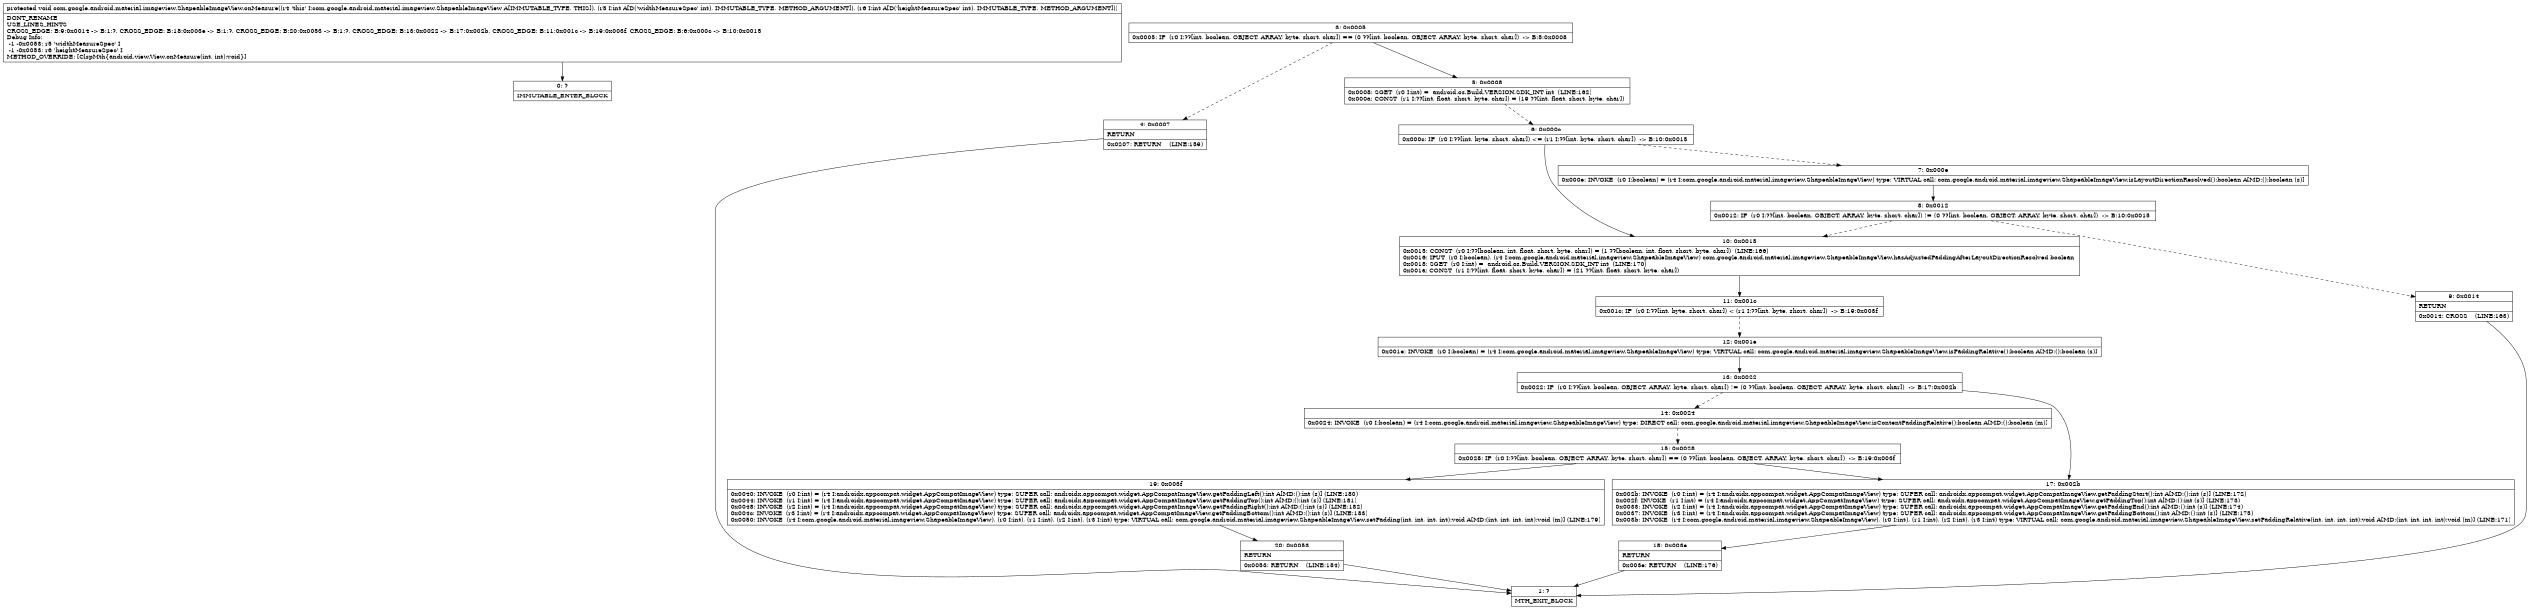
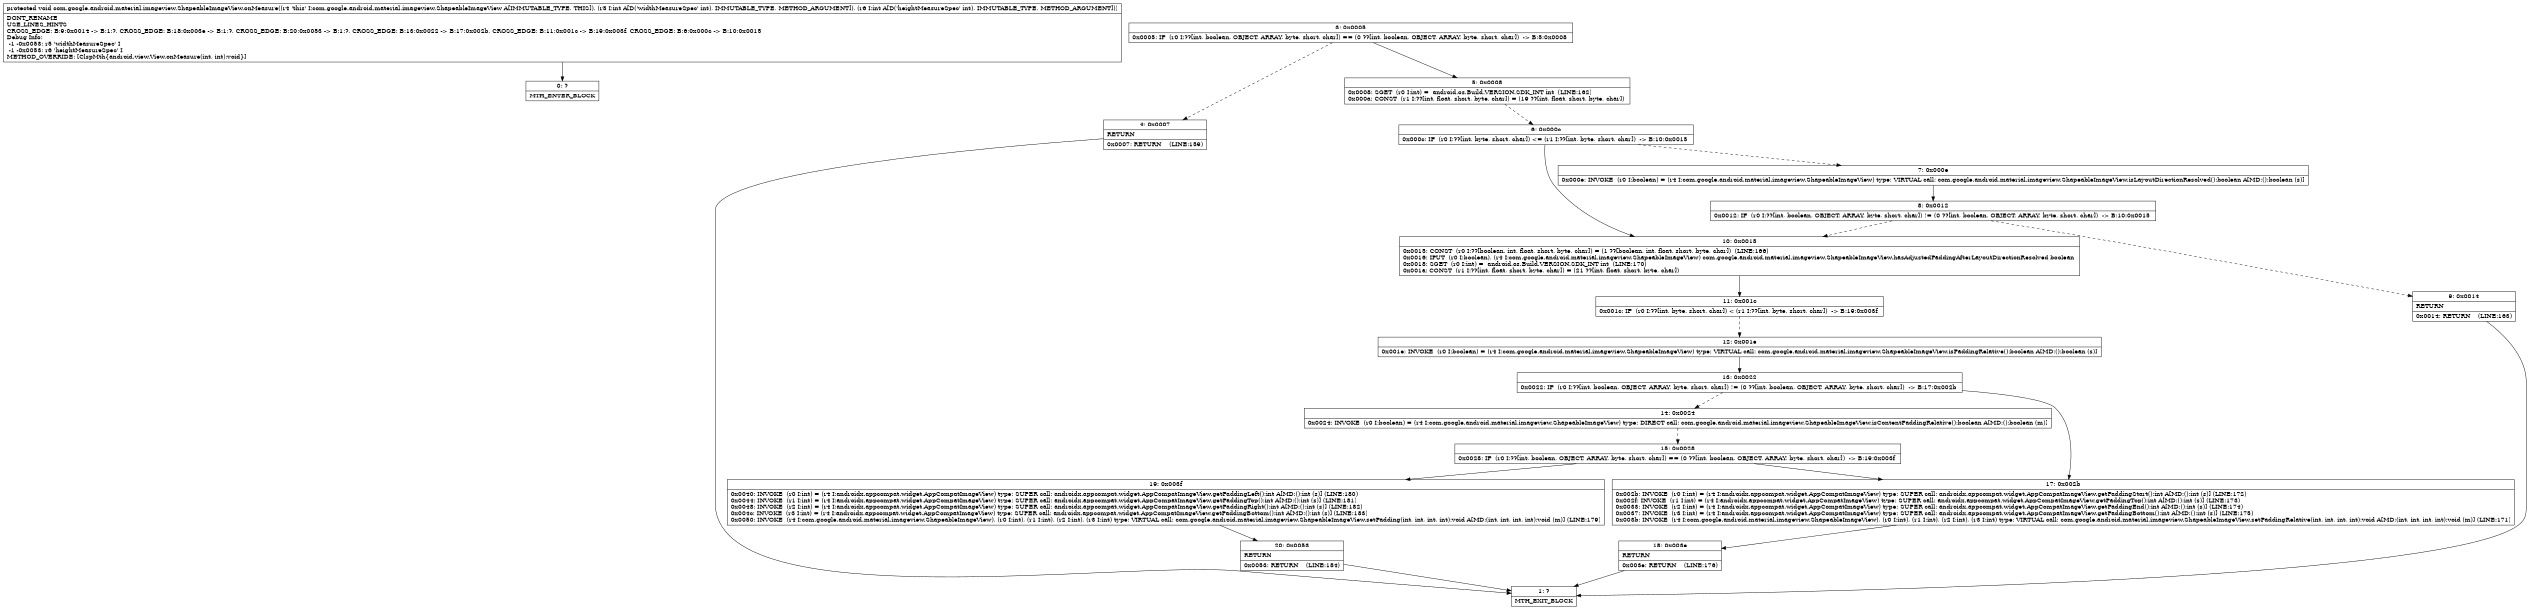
  digraph {
    node [shape=record]
-   n1 [label="{0\:\ ?|IMMUTABLE_ENTER_BLOCK\l}"]
+   n1 [label="{0\:\ ?|MTH_ENTER_BLOCK\l}"]
    n2 [label="{3\:\ 0x0005|0x0005: IF  (r0 I:??[int, boolean, OBJECT, ARRAY, byte, short, char]) == (0 ??[int, boolean, OBJECT, ARRAY, byte, short, char])  \-\> B:5:0x0008 \l}"]
-   n3 [label="{4\:\ 0x0007|RETURN\l|0x0207: RETURN    (LINE:159)\l}"]
+   n3 [label="{4\:\ 0x0007|RETURN\l|0x0007: RETURN    (LINE:159)\l}"]
    n4 [label="{5\:\ 0x0008|0x0008: SGET  (r0 I:int) =  android.os.Build.VERSION.SDK_INT int  (LINE:162)\l0x000a: CONST  (r1 I:??[int, float, short, byte, char]) = (19 ??[int, float, short, byte, char]) \l}"]
    n5 [label="{1\:\ ?|MTH_EXIT_BLOCK\l}"]
    n6 [label="{6\:\ 0x000c|0x000c: IF  (r0 I:??[int, byte, short, char]) \<= (r1 I:??[int, byte, short, char])  \-\> B:10:0x0015 \l}"]
    n7 [label="{7\:\ 0x000e|0x000e: INVOKE  (r0 I:boolean) = (r4 I:com.google.android.material.imageview.ShapeableImageView) type: VIRTUAL call: com.google.android.material.imageview.ShapeableImageView.isLayoutDirectionResolved():boolean A[MD:():boolean (s)]\l}"]
    n8 [label="{10\:\ 0x0015|0x0015: CONST  (r0 I:??[boolean, int, float, short, byte, char]) = (1 ??[boolean, int, float, short, byte, char])  (LINE:166)\l0x0016: IPUT  (r0 I:boolean), (r4 I:com.google.android.material.imageview.ShapeableImageView) com.google.android.material.imageview.ShapeableImageView.hasAdjustedPaddingAfterLayoutDirectionResolved boolean \l0x0018: SGET  (r0 I:int) =  android.os.Build.VERSION.SDK_INT int  (LINE:170)\l0x001a: CONST  (r1 I:??[int, float, short, byte, char]) = (21 ??[int, float, short, byte, char]) \l}"]
    n9 [label="{8\:\ 0x0012|0x0012: IF  (r0 I:??[int, boolean, OBJECT, ARRAY, byte, short, char]) != (0 ??[int, boolean, OBJECT, ARRAY, byte, short, char])  \-\> B:10:0x0015 \l}"]
    n10 [label="{11\:\ 0x001c|0x001c: IF  (r0 I:??[int, byte, short, char]) \< (r1 I:??[int, byte, short, char])  \-\> B:19:0x003f \l}"]
-   n11 [label="{9\:\ 0x0014|RETURN\l|0x0014: CROSS    (LINE:163)\l}"]
+   n11 [label="{9\:\ 0x0014|RETURN\l|0x0014: RETURN    (LINE:163)\l}"]
    n12 [label="{12\:\ 0x001e|0x001e: INVOKE  (r0 I:boolean) = (r4 I:com.google.android.material.imageview.ShapeableImageView) type: VIRTUAL call: com.google.android.material.imageview.ShapeableImageView.isPaddingRelative():boolean A[MD:():boolean (s)]\l}"]
    n13 [label="{13\:\ 0x0022|0x0022: IF  (r0 I:??[int, boolean, OBJECT, ARRAY, byte, short, char]) != (0 ??[int, boolean, OBJECT, ARRAY, byte, short, char])  \-\> B:17:0x002b \l}"]
    n14 [label="{19\:\ 0x003f|0x0040: INVOKE  (r0 I:int) = (r4 I:androidx.appcompat.widget.AppCompatImageView) type: SUPER call: androidx.appcompat.widget.AppCompatImageView.getPaddingLeft():int A[MD:():int (s)] (LINE:180)\l0x0044: INVOKE  (r1 I:int) = (r4 I:androidx.appcompat.widget.AppCompatImageView) type: SUPER call: androidx.appcompat.widget.AppCompatImageView.getPaddingTop():int A[MD:():int (s)] (LINE:181)\l0x0048: INVOKE  (r2 I:int) = (r4 I:androidx.appcompat.widget.AppCompatImageView) type: SUPER call: androidx.appcompat.widget.AppCompatImageView.getPaddingRight():int A[MD:():int (s)] (LINE:182)\l0x004c: INVOKE  (r3 I:int) = (r4 I:androidx.appcompat.widget.AppCompatImageView) type: SUPER call: androidx.appcompat.widget.AppCompatImageView.getPaddingBottom():int A[MD:():int (s)] (LINE:183)\l0x0050: INVOKE  (r4 I:com.google.android.material.imageview.ShapeableImageView), (r0 I:int), (r1 I:int), (r2 I:int), (r3 I:int) type: VIRTUAL call: com.google.android.material.imageview.ShapeableImageView.setPadding(int, int, int, int):void A[MD:(int, int, int, int):void (m)] (LINE:179)\l}"]
    n15 [label="{20\:\ 0x0053|RETURN\l|0x0053: RETURN    (LINE:184)\l}"]
    n16 [label="{14\:\ 0x0024|0x0024: INVOKE  (r0 I:boolean) = (r4 I:com.google.android.material.imageview.ShapeableImageView) type: DIRECT call: com.google.android.material.imageview.ShapeableImageView.isContentPaddingRelative():boolean A[MD:():boolean (m)]\l}"]
    n17 [label="{17\:\ 0x002b|0x002b: INVOKE  (r0 I:int) = (r4 I:androidx.appcompat.widget.AppCompatImageView) type: SUPER call: androidx.appcompat.widget.AppCompatImageView.getPaddingStart():int A[MD:():int (s)] (LINE:172)\l0x002f: INVOKE  (r1 I:int) = (r4 I:androidx.appcompat.widget.AppCompatImageView) type: SUPER call: androidx.appcompat.widget.AppCompatImageView.getPaddingTop():int A[MD:():int (s)] (LINE:173)\l0x0033: INVOKE  (r2 I:int) = (r4 I:androidx.appcompat.widget.AppCompatImageView) type: SUPER call: androidx.appcompat.widget.AppCompatImageView.getPaddingEnd():int A[MD:():int (s)] (LINE:174)\l0x0037: INVOKE  (r3 I:int) = (r4 I:androidx.appcompat.widget.AppCompatImageView) type: SUPER call: androidx.appcompat.widget.AppCompatImageView.getPaddingBottom():int A[MD:():int (s)] (LINE:175)\l0x003b: INVOKE  (r4 I:com.google.android.material.imageview.ShapeableImageView), (r0 I:int), (r1 I:int), (r2 I:int), (r3 I:int) type: VIRTUAL call: com.google.android.material.imageview.ShapeableImageView.setPaddingRelative(int, int, int, int):void A[MD:(int, int, int, int):void (m)] (LINE:171)\l}"]
    n18 [label="{15\:\ 0x0028|0x0028: IF  (r0 I:??[int, boolean, OBJECT, ARRAY, byte, short, char]) == (0 ??[int, boolean, OBJECT, ARRAY, byte, short, char])  \-\> B:19:0x003f \l}"]
    n19 [label="{18\:\ 0x003e|RETURN\l|0x003e: RETURN    (LINE:176)\l}"]
    n20 [label="{protected void com.google.android.material.imageview.ShapeableImageView.onMeasure((r4 'this' I:com.google.android.material.imageview.ShapeableImageView A[IMMUTABLE_TYPE, THIS]), (r5 I:int A[D('widthMeasureSpec' int), IMMUTABLE_TYPE, METHOD_ARGUMENT]), (r6 I:int A[D('heightMeasureSpec' int), IMMUTABLE_TYPE, METHOD_ARGUMENT]))  | DONT_RENAME\lUSE_LINES_HINTS\lCROSS_EDGE: B:9:0x0014 \-\> B:1:?, CROSS_EDGE: B:18:0x003e \-\> B:1:?, CROSS_EDGE: B:20:0x0053 \-\> B:1:?, CROSS_EDGE: B:13:0x0022 \-\> B:17:0x002b, CROSS_EDGE: B:11:0x001c \-\> B:19:0x003f, CROSS_EDGE: B:6:0x000c \-\> B:10:0x0015\lDebug Info:\l  \-1 \-0x0053: r5 'widthMeasureSpec' I\l  \-1 \-0x0053: r6 'heightMeasureSpec' I\lMETHOD_OVERRIDE: [ClspMth\{android.view.View.onMeasure(int, int):void\}]\l}"]
    n2 -> n3 [style=dashed]
    n2 -> n4
    n3 -> n5
    n4 -> n6 [style=dashed]
    n6 -> n7 [style=dashed]
    n6 -> n8
    n7 -> n9
    n8 -> n10
    n9 -> n8 [style=dashed]
    n9 -> n11 [style=dashed]
    n10 -> n12 [style=dashed]
    n11 -> n5
    n12 -> n13
    n13 -> n16 [style=dashed]
    n13 -> n17
    n14 -> n15
    n15 -> n5
    n16 -> n18 [style=dashed]
    n17 -> n19
    n18 -> n14
    n18 -> n17 [style=solid]
    n19 -> n5
    n20 -> n1
  }
